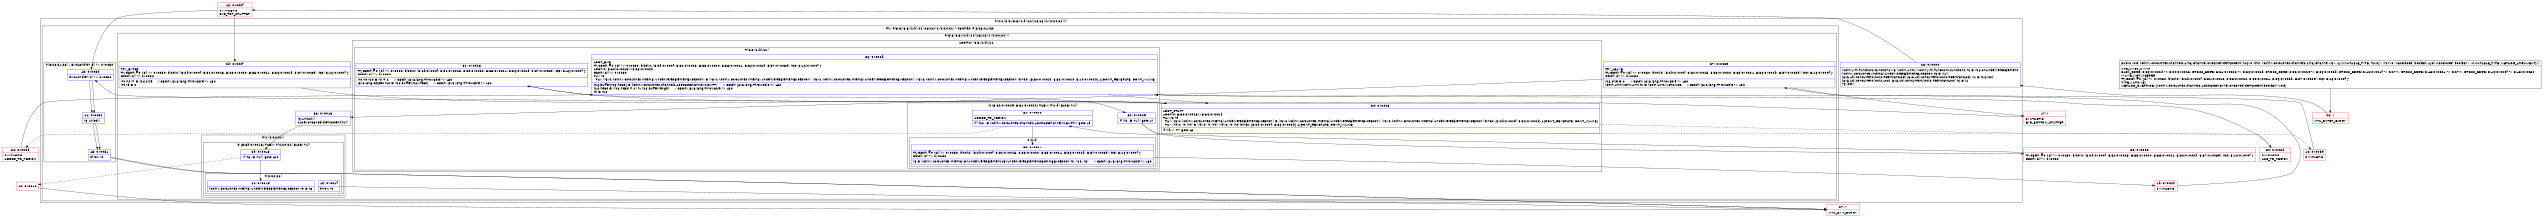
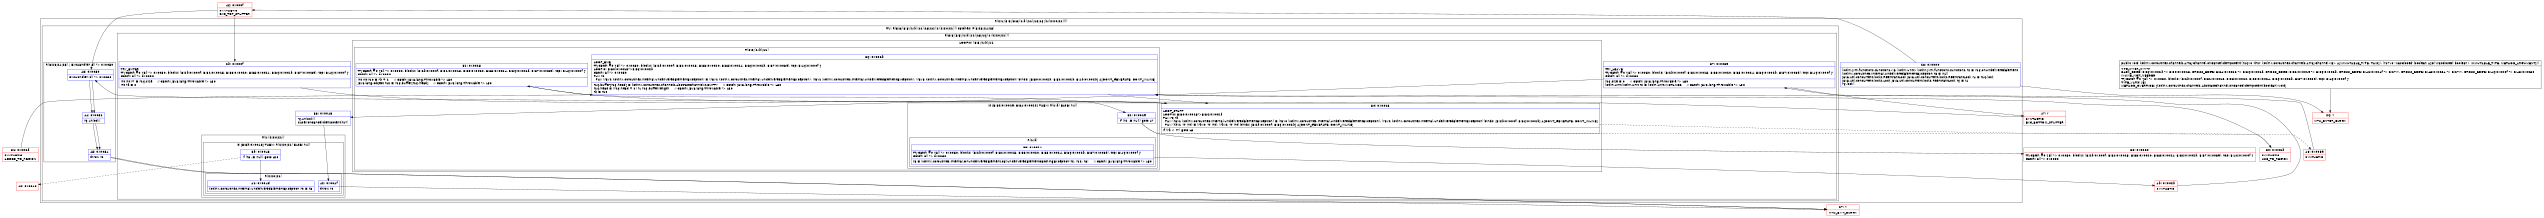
  digraph {
    fontname="DejaVu Sans"
    node [color=blue fontname="DejaVu Sans" shape=record]
    edge [fontname="DejaVu Sans"]
    n1 [label="{35\:\ 0x0024|TryCatch #0 \{all \-\> 0x0050, blocks: (B:29:0x000f, B:31:0x0015, B:33:0x0020, B:35:0x0024, B:36:0x0029, B:37:0x003e), top: B:46:0x000f \}\lCatch: all \-\> 0x0050\l|r3 = kotlinx.coroutines.internal.OnUndeliveredElement.callUndeliveredElementCatchingException(r2, r12, r3)     \/\/ Catch: java.lang.Throwable \-\> L50\l}"]
    n2 [label="{32\:\ 0x001e|if (r2 != null) goto L7\l}"]
-   n3 [label="{34\:\ 0x0022|ADDED_TO_REGION\l|if (r12 != kotlinx.coroutines.channels.AbstractChannelKt.EMPTY) goto L9\l}"]
    n4 [label="{31\:\ 0x0015|TryCatch #0 \{all \-\> 0x0050, blocks: (B:29:0x000f, B:31:0x0015, B:33:0x0020, B:35:0x0024, B:36:0x0029, B:37:0x003e), top: B:46:0x000f \}\lCatch: all \-\> 0x0050\l|int int r10 = r9 + 1     \/\/ Catch: java.lang.Throwable \-\> L50\ljava.lang.Object r12 = r16.buffer[r16.head]     \/\/ Catch: java.lang.Throwable \-\> L50\l}"]
    n5 [label="{36\:\ 0x0029|LOOP_END\lTryCatch #0 \{all \-\> 0x0050, blocks: (B:29:0x000f, B:31:0x0015, B:33:0x0020, B:35:0x0024, B:36:0x0029, B:37:0x003e), top: B:46:0x000f \}\lLOOP:0: B:30:0x0013\-\>B:36:0x0029\lCatch: all \-\> 0x0050\lPHI: r3 \l  PHI: (r3v2 kotlinx.coroutines.internal.UndeliveredElementException) = (r3v1 kotlinx.coroutines.internal.UndeliveredElementException), (r3v1 kotlinx.coroutines.internal.UndeliveredElementException), (r3v3 kotlinx.coroutines.internal.UndeliveredElementException) binds: [B:50:0x0029, B:51:0x0029, B:49:0x0029] A[DONT_GENERATE, DONT_INLINE]\l|r16.buffer[r16.head] = kotlinx.coroutines.channels.AbstractChannelKt.EMPTY     \/\/ Catch: java.lang.Throwable \-\> L50\lr16.head = (r16.head + 1) % r16.buffer.length     \/\/ Catch: java.lang.Throwable \-\> L50\lr9 = r10\l}"]
    n6 [label="{30\:\ 0x0013|LOOP_START\lLOOP:0: B:30:0x0013\-\>B:36:0x0029\lPHI: r3 r9 \l  PHI: (r3v1 kotlinx.coroutines.internal.UndeliveredElementException) = (r3v0 kotlinx.coroutines.internal.UndeliveredElementException), (r3v2 kotlinx.coroutines.internal.UndeliveredElementException) binds: [B:29:0x000f, B:36:0x0029] A[DONT_GENERATE, DONT_INLINE]\l  PHI: (r9v1 'it' int) = (r9v0 'it' int), (r9v2 'it' int) binds: [B:29:0x000f, B:36:0x0029] A[DONT_GENERATE, DONT_INLINE]\l|if (r9 \< r7) goto L5\l}"]
    n7 [label="{41\:\ 0x004d|kotlinx.coroutines.internal.UndeliveredElementException r0 = r3\l}"]
    n8 [label="{42\:\ 0x004f|throw r0\l}"]
    n9 [label="{39\:\ 0x004a|if (r3 != null) goto L20\l}"]
    n10 [label="{29\:\ 0x000f|TRY_ENTER\lTryCatch #0 \{all \-\> 0x0050, blocks: (B:29:0x000f, B:31:0x0015, B:33:0x0020, B:35:0x0024, B:36:0x0029, B:37:0x003e), top: B:46:0x000f \}\lCatch: all \-\> 0x0050\l|int int r7 = r16.size     \/\/ Catch: java.lang.Throwable \-\> L50\lint r9 = 0\l}"]
    n11 [label="{37\:\ 0x003e|TRY_LEAVE\lTryCatch #0 \{all \-\> 0x0050, blocks: (B:29:0x000f, B:31:0x0015, B:33:0x0020, B:35:0x0024, B:36:0x0029, B:37:0x003e), top: B:46:0x000f \}\lCatch: all \-\> 0x0050\l|r16.size = 0     \/\/ Catch: java.lang.Throwable \-\> L50\lkotlin.Unit kotlin.Unit r0 = kotlin.Unit.INSTANCE     \/\/ Catch: java.lang.Throwable \-\> L50\l}"]
    n12 [label="{38\:\ 0x0043|r6.unlock()\lsuper.onCancelIdempotent(r17)\l}"]
    n13 [label="{43\:\ 0x0050|ExcHandler: all \-\> 0x0050\l}"]
    n14 [label="{44\:\ 0x0051|r6.unlock()\l}"]
    n15 [label="{45\:\ 0x0054|throw r0\l}"]
    n16 [label="{28\:\ 0x0000|kotlin.jvm.functions.Function1\<E, kotlin.Unit\> kotlin.jvm.functions.Function1 r2 = r16.onUndeliveredElement\lkotlinx.coroutines.internal.UndeliveredElementException r3 = null\ljava.util.concurrent.locks.ReentrantLock java.util.concurrent.locks.ReentrantLock r4 = r16.lock\ljava.util.concurrent.locks.Lock java.util.concurrent.locks.ReentrantLock r6 = r4\lr6.lock()\l}"]
    n17 [color=red label="{49\:\ 0x0029|SYNTHETIC\l}"]
    n18 [color=red label="{33\:\ 0x0020|TryCatch #0 \{all \-\> 0x0050, blocks: (B:29:0x000f, B:31:0x0015, B:33:0x0020, B:35:0x0024, B:36:0x0029, B:37:0x003e), top: B:46:0x000f \}\lCatch: all \-\> 0x0050\l}"]
    n19 [color=red label="{50\:\ 0x0029|SYNTHETIC\lUSE_TO_REGION\l}"]
    n20 [color=red label="{51\:\ 0x0029|SYNTHETIC\lADDED_TO_REGION\l}"]
    n21 [color=red label="{48\:\ 0x003e|SYNTHETIC\l}"]
    n22 [color=red label="{27\:\ ?|MTH_EXIT_BLOCK\l}"]
    n23 [color=red label="{40\:\ 0x004c}"]
    n24 [color=red label="{47\:\ ?|SYNTHETIC\lEXC_BOTTOM_SPLITTER\l}"]
    n25 [color=red label="{46\:\ 0x000f|SYNTHETIC\lEXC_TOP_SPLITTER\l}"]
    n26 [color=red label="{26\:\ ?|MTH_ENTER_BLOCK\l}"]
    n27 [label="{public void kotlinx.coroutines.channels.ArrayChannel.onCancelIdempotent((r16v0 'this' kotlinx.coroutines.channels.ArrayChannel\<E\> A[IMMUTABLE_TYPE, THIS]), (r17v0 'wasClosed' boolean A[D('wasClosed' boolean), IMMUTABLE_TYPE, METHOD_ARGUMENT]))  | USE_LINES_HINTS\lBACK_EDGE: B:36:0x0029 \-\> B:30:0x0013, CROSS_EDGE: B:34:0x0022 \-\> B:36:0x0029, CROSS_EDGE: B:32:0x001e \-\> B:36:0x0029, CROSS_EDGE: B:42:0x004f \-\> B:27:?, CROSS_EDGE: B:45:0x0054 \-\> B:27:?, CROSS_EDGE: B:46:0x000f \-\> B:43:0x0050\lINLINE_NOT_NEEDED\lTryCatch #0 \{all \-\> 0x0050, blocks: (B:29:0x000f, B:31:0x0015, B:33:0x0020, B:35:0x0024, B:36:0x0029, B:37:0x003e), top: B:46:0x000f \}\lTYPE_VARS: [E]\lMETHOD_OVERRIDE: [kotlinx.coroutines.channels.AbstractChannel.onCancelIdempotent(boolean):void]\l}" color=""]
    subgraph cluster_1 {
      label="R(2:1|(5:3|(3:5|(1:9)|11)|15|16|(1:(2:20|21))))"
      n16
      subgraph cluster_2 {
        label="Try: R(5:3|(3:5|(1:9)|11)|15|16|(1:(2:20|21))) catches: R(3:23|24|25)"
        subgraph cluster_3 {
          label="R(5:3|(3:5|(1:9)|11)|15|16|(1:(2:20|21)))"
          n10
          n11
          n12
          subgraph cluster_4 {
            label="LOOP:0: (3:5|(1:9)|11)"
            n6
            subgraph cluster_5 {
              label="R(3:5|(1:9)|11)"
              n4
              n5
              subgraph cluster_6 {
                label="IF [B:32:0x001e, B:34:0x0022] THEN: R(1:9) ELSE: null"
                n2
-               n3
                subgraph cluster_7 {
                  label="R(1:9)"
                  n1
                }
              }
            }
          }
          subgraph cluster_8 {
            label="R(1:(2:20|21))"
            subgraph cluster_9 {
              label="IF [B:39:0x004a] THEN: R(2:20|21) ELSE: null"
              n9
              subgraph cluster_10 {
                label="R(2:20|21)"
                n7
                n8
              }
            }
          }
        }
        subgraph cluster_11 {
          label="R(3:23|24|25) | ExcHandler: all \-\> 0x0050\l"
          n13
          n14
          n15
        }
      }
    }
    subgraph cluster_12 {
      label="R(3:23|24|25) | ExcHandler: all \-\> 0x0050\l"
    }
    n1 -> n17
    n2 -> n18
    n2 -> n19 [style=dashed]
-   n3 -> n1
-   n3 -> n20 [style=dashed]
    n4 -> n2
    n5 -> n6
    n6 -> n4
    n6 -> n21 [style=dashed]
    n8 -> n22
    n9 -> n7
    n9 -> n23 [style=dashed]
    n10 -> n6
    n11 -> n12
    n11 -> n24
-   n12 -> n9
+   n12 -> n8
    n13 -> n14
    n13 -> n14
    n14 -> n15
    n14 -> n15
    n15 -> n22
    n15 -> n22
    n16 -> n25
    n17 -> n5
-   n18 -> n3
    n19 -> n5
    n20 -> n5
    n21 -> n11
-   n23 -> n22
    n24 -> n13
    n25 -> n10
    n25 -> n13
-   n26 -> n16
+   n16 -> n26
    n27 -> n26
  }
